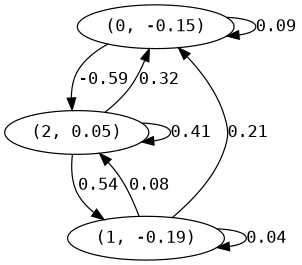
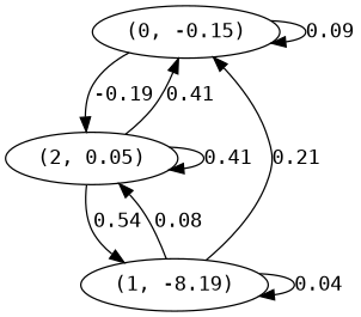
  digraph {
    fontname="DejaVu Sans Mono"
    node [fontname="DejaVu Sans Mono"]
    edge [fontname="DejaVu Sans Mono"]
    n1 [label="(0, -0.15)"]
    n2 [label="(2, 0.05)"]
-   n3 [label="(1, -0.19)"]
+   n3 [label="(1, -8.19)"]
    n1 -> n1 [label=0.09]
-   n1 -> n2 [label=-0.59]
-   n2 -> n1 [label=0.32]
+   n1 -> n2 [label=-0.19]
+   n2 -> n1 [label=0.41]
    n2 -> n2 [label=0.41]
    n2 -> n3 [label=0.54]
    n3 -> n1 [label=0.21]
    n3 -> n2 [label=0.08]
    n3 -> n3 [label=0.04]
  }
